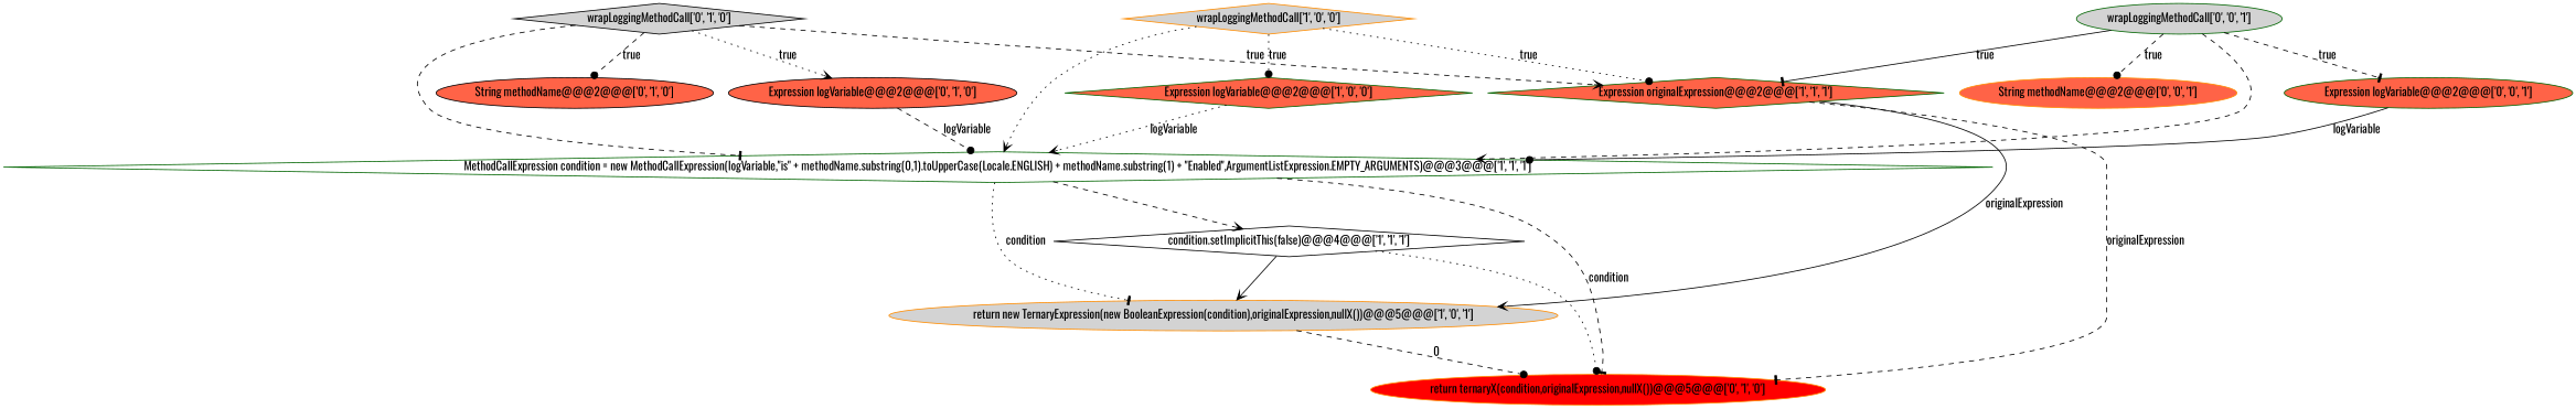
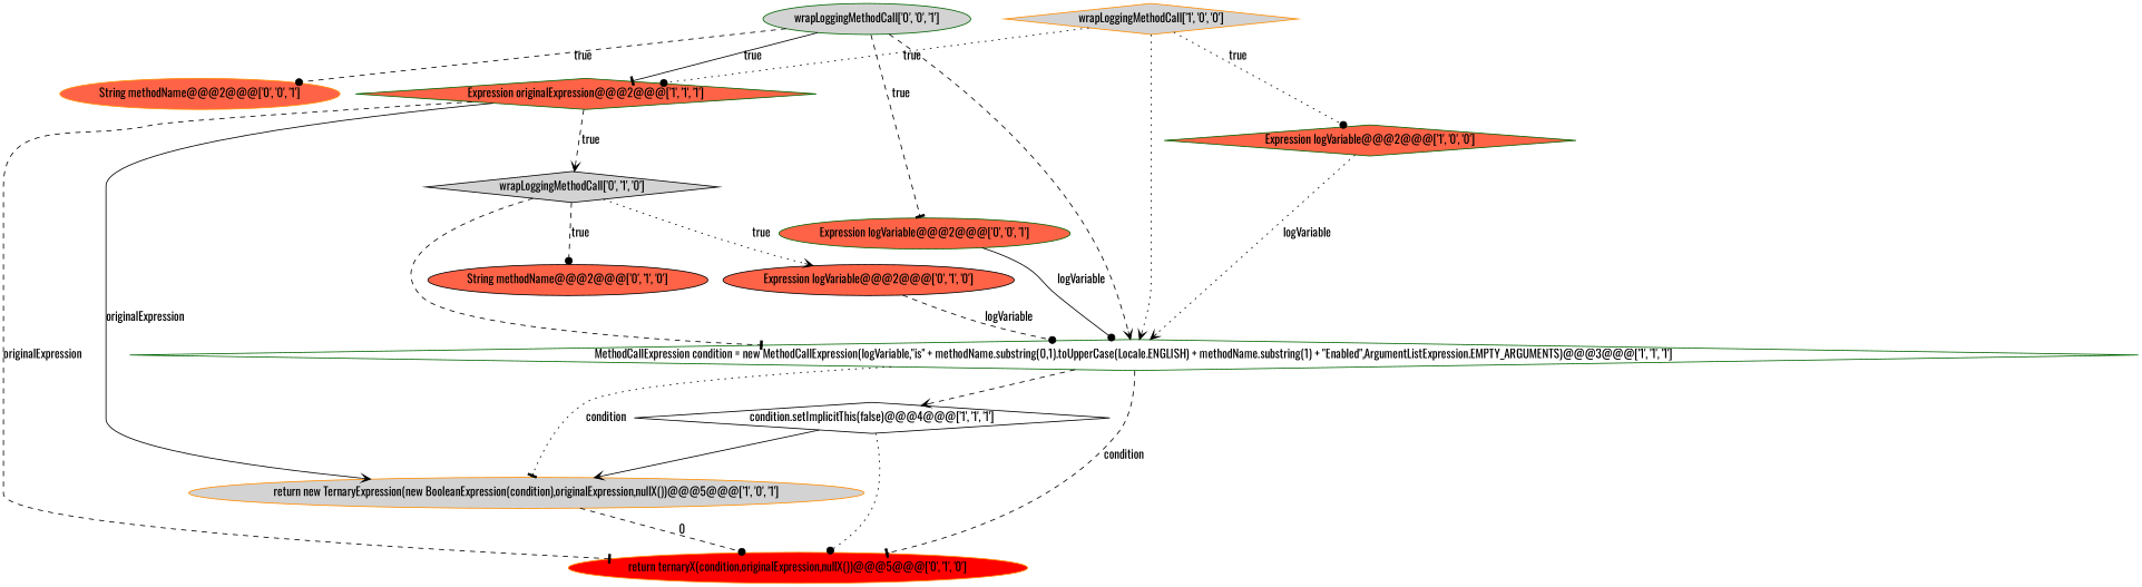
  digraph {
    fontname=Oswald
    node [color=darkgreen fillcolor=tomato fontname=Oswald shape=ellipse style=filled]
    edge [arrowhead=dot fontname=Oswald style=dashed]
    n1 [color=darkorange label="String methodName@@@2@@@['0', '0', '1']"]
    n2 [color=darkorange fillcolor=lightgray label="wrapLoggingMethodCall['1', '0', '0']" shape=diamond]
    n3 [label="Expression originalExpression@@@2@@@['1', '1', '1']" shape=diamond]
    n4 [fillcolor=white label="MethodCallExpression condition = new MethodCallExpression(logVariable,\"is\" + methodName.substring(0,1).toUpperCase(Locale.ENGLISH) + methodName.substring(1) + \"Enabled\",ArgumentListExpression.EMPTY_ARGUMENTS)@@@3@@@['1', '1', '1']" shape=diamond]
    n5 [label="Expression logVariable@@@2@@@['1', '0', '0']" shape=diamond]
    n6 [color=darkorange fillcolor=red label="return ternaryX(condition,originalExpression,nullX())@@@5@@@['0', '1', '0']"]
    n7 [color=darkorange fillcolor=lightgray label="return new TernaryExpression(new BooleanExpression(condition),originalExpression,nullX())@@@5@@@['1', '0', '1']"]
    n8 [color=black fillcolor=white label="condition.setImplicitThis(false)@@@4@@@['1', '1', '1']" shape=diamond]
    n9 [color=black label="Expression logVariable@@@2@@@['0', '1', '0']"]
    n10 [color=black fillcolor=lightgray label="wrapLoggingMethodCall['0', '1', '0']" shape=diamond]
    n11 [color=black label="String methodName@@@2@@@['0', '1', '0']"]
    n12 [fillcolor=lightgray label="wrapLoggingMethodCall['0', '0', '1']"]
    n13 [label="Expression logVariable@@@2@@@['0', '0', '1']"]
    n2 -> n3 [label=true style=dotted]
    n2 -> n4 [arrowhead=vee style=dotted]
    n2 -> n5 [label=true style=dotted]
    n3 -> n6 [arrowhead=tee label=originalExpression]
    n3 -> n7 [arrowhead=vee label=originalExpression style=solid]
    n4 -> n6 [arrowhead=tee label=condition]
    n4 -> n7 [arrowhead=tee label=condition style=dotted]
    n4 -> n8 [arrowhead=vee]
    n5 -> n4 [arrowhead=vee label=logVariable style=dotted]
    n7 -> n6 [label=0]
    n8 -> n6 [style=dotted]
    n8 -> n7 [arrowhead=vee style=solid]
    n9 -> n4 [label=logVariable]
-   n10 -> n3 [arrowhead=vee label=true]
+   n3 -> n10 [arrowhead=vee label=true]
    n10 -> n4 [arrowhead=tee]
    n10 -> n9 [arrowhead=vee label=true style=dotted]
    n10 -> n11 [label=true]
    n12 -> n1 [label=true]
    n12 -> n3 [arrowhead=tee label=true style=solid]
    n12 -> n4 [arrowhead=vee]
    n12 -> n13 [arrowhead=tee label=true]
    n13 -> n4 [label=logVariable style=solid]
  }
